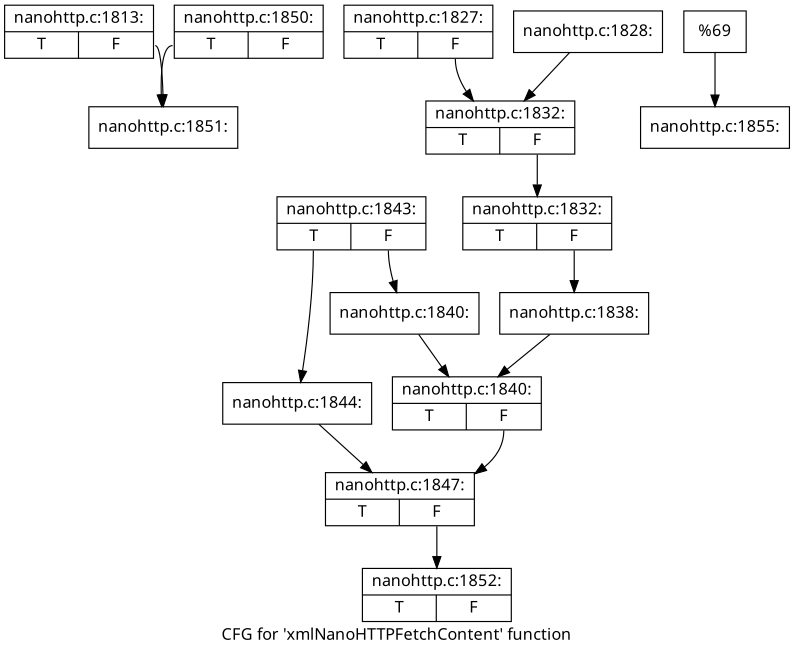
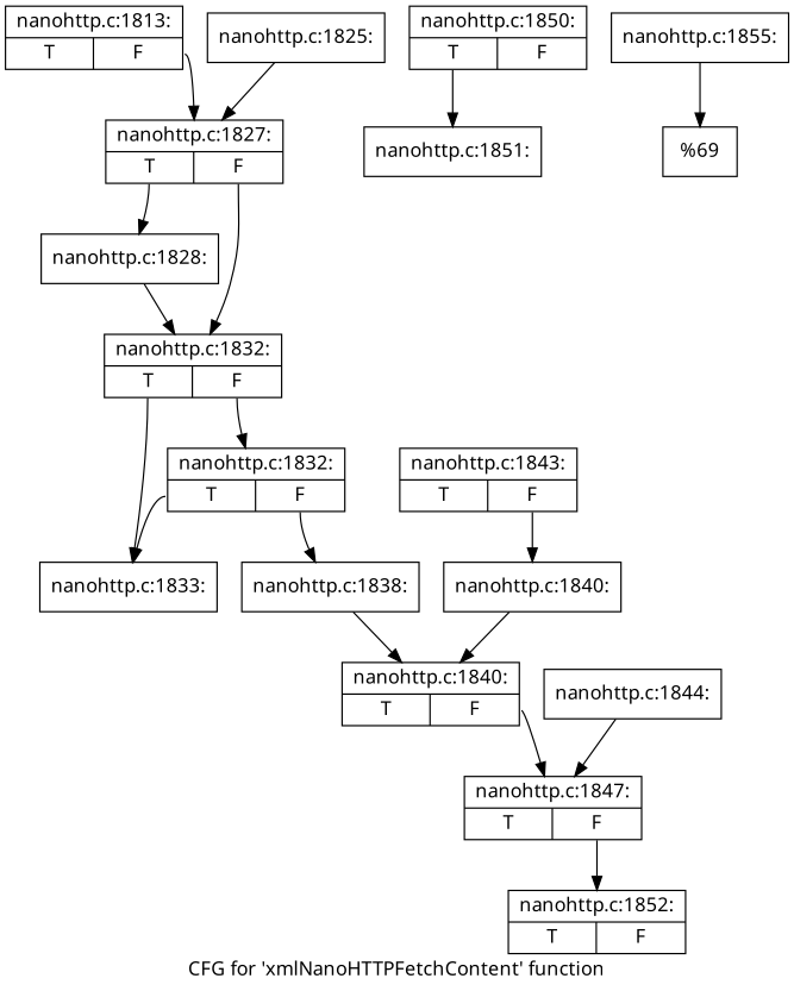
  digraph {
    fontname="Noto Sans"
    label="CFG for 'xmlNanoHTTPFetchContent' function"
    node [fontname="Noto Sans" shape=record]
    edge [fontname="Noto Sans" tailport=s1]
    n1 [label="{nanohttp.c:1813:|{<s0>T|<s1>F}}"]
    n2 [label="{nanohttp.c:1827:|{<s0>T|<s1>F}}"]
+   n3 [label="{nanohttp.c:1825:}"]
    n4 [label="{nanohttp.c:1828:}"]
    n5 [label="{nanohttp.c:1832:|{<s0>T|<s1>F}}"]
+   n6 [label="{nanohttp.c:1833:}"]
    n7 [label="{nanohttp.c:1832:|{<s0>T|<s1>F}}"]
    n8 [label="{nanohttp.c:1838:}"]
    n9 [label="{nanohttp.c:1840:|{<s0>T|<s1>F}}"]
    n10 [label="{nanohttp.c:1847:|{<s0>T|<s1>F}}"]
    n11 [label="{nanohttp.c:1852:|{<s0>T|<s1>F}}"]
    n12 [label="{nanohttp.c:1843:|{<s0>T|<s1>F}}"]
    n13 [label="{nanohttp.c:1840:}"]
    n14 [label="{nanohttp.c:1844:}"]
    n15 [label="{nanohttp.c:1850:|{<s0>T|<s1>F}}"]
    n16 [label="{nanohttp.c:1851:}"]
    n17 [label="{%69}"]
    n18 [label="{nanohttp.c:1855:}"]
-   n1 -> n16
+   n1 -> n2
+   n2 -> n4 [tailport=s0]
    n2 -> n5
+   n3 -> n2 [tailport=""]
    n4 -> n5 [tailport=""]
+   n5 -> n6 [tailport=s0]
    n5 -> n7
+   n7 -> n6 [tailport=s0]
    n7 -> n8
    n8 -> n9 [tailport=""]
    n9 -> n10
    n10 -> n11
    n12 -> n13
-   n12 -> n14 [tailport=s0]
    n13 -> n9 [tailport=""]
    n14 -> n10 [tailport=""]
    n15 -> n16 [tailport=s0]
-   n17 -> n18 [tailport=""]
+   n18 -> n17 [tailport=""]
  }
